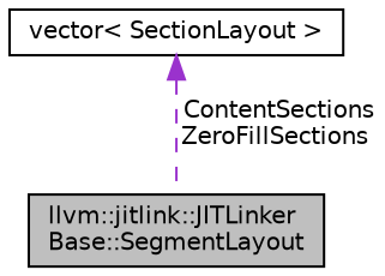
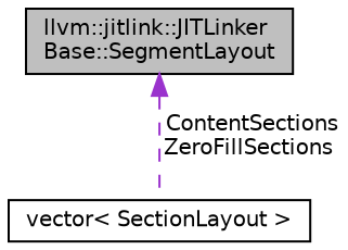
  digraph {
    node [color=black fontname=Helvetica fontsize=10 shape=box]
    n1 [fillcolor=grey75 fontcolor=black height=0.2 label="llvm::jitlink::JITLinker\lBase::SegmentLayout" style=filled width=0.4]
    n2 [height=0.2 label="vector\< SectionLayout \>" width=0.4]
-   n2 -> n1 [color=darkorchid3 dir=back fontname=Helvetica fontsize=10 label=" ContentSections\nZeroFillSections" labelfontname=Helvetica labelfontsize=10 style=dashed]
+   n1 -> n2 [color=darkorchid3 dir=back fontname=Helvetica fontsize=10 label=" ContentSections\nZeroFillSections" labelfontname=Helvetica labelfontsize=10 style=dashed]
  }
